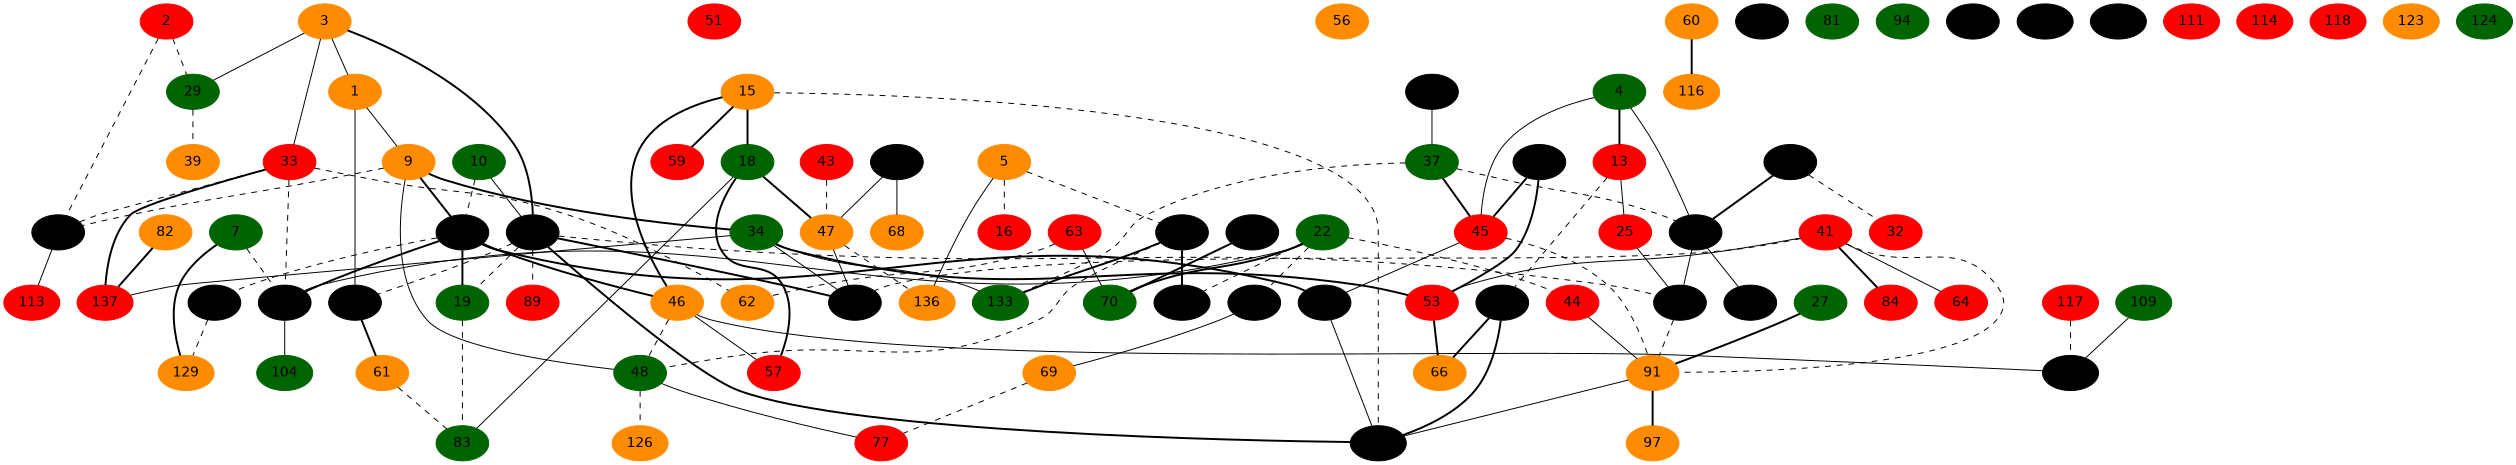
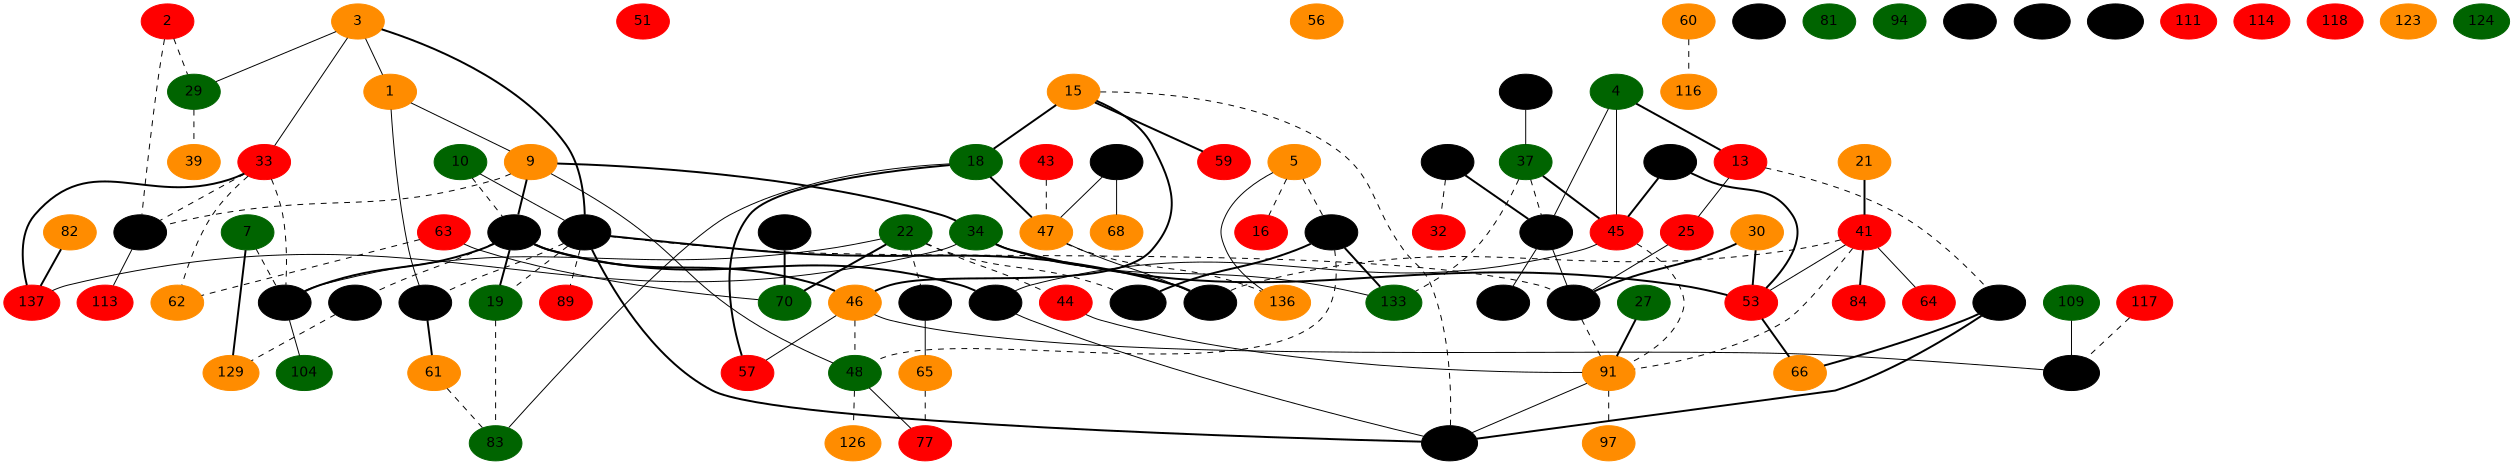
  graph {
    fontname="DejaVu Sans"
    node [color=black fontname="DejaVu Sans" style=filled]
    edge [fontname="DejaVu Sans" style=dashed]
    1 [color=darkorange super="+80"]
    9 [color=darkorange]
    40 [super="+50"]
    88 [super="+128"]
    48 [color=darkgreen super="+76"]
    11 [super="+36"]
    34 [color=darkgreen super="+90"]
    61 [color=darkorange]
    29 [color=darkgreen super="+103"]
    39 [color=darkorange super="+135"]
    2 [color=red]
    113 [color=red]
    3 [color=darkorange super="+49"]
    17 [super="+105"]
    33 [color=red super="+42"]
    15 [color=darkorange super="+20"]
    46 [color=darkorange super="+100"]
    18 [color=darkgreen super="+102"]
    59 [color=red]
    131 [super="+138"]
    19 [color=darkgreen super="+54"]
    85 [super="+110"]
    86 [super="+92"]
    89 [color=red]
    72 [super="+96"]
    n26 [color=darkorange label=62 super="+106"]
    137 [color=red]
    4 [color=darkgreen super="+99"]
    13 [color=red super="+58"]
    45 [color=red super="+132"]
    52 [super="+75"]
    25 [color=red]
    38
    55 [super="+134"]
    91 [color=darkorange super="+107"]
    73
    5 [color=darkorange super="+62"]
    6 [super="+127"]
    16 [color=red]
    136 [color=darkorange]
    119
    133 [color=darkgreen]
    126 [color=darkorange]
    77 [color=red super="+93"]
    7 [color=darkgreen super="+28"]
    129 [color=darkorange]
    104 [color=darkgreen]
    8
    53 [color=red super="+71"]
    66 [color=darkorange super="+79"]
    14 [super="+98"]
    10 [color=darkgreen]
    83 [color=darkgreen]
    57 [color=red]
    122
    47 [color=darkorange super="+121"]
    12
    68 [color=darkorange]
    41 [color=red super="+78"]
    64 [color=red]
    84 [color=red]
+   21 [color=darkorange]
    22 [color=darkgreen super="+67"]
    35 [super="+87"]
    44 [color=red]
    70 [color=darkgreen super="+130"]
-   69 [color=darkorange]
+   69 [color=darkorange label=65]
    23
    32 [color=red]
    37 [color=darkgreen super="+115"]
    24
    26
    97 [color=darkorange]
    27 [color=darkgreen]
+   30 [color=darkorange super="+31"]
    43 [color=red]
    51 [color=red]
    56 [color=darkorange]
    116 [color=darkorange super="+125"]
    60 [color=darkorange]
    63 [color=red super="+112"]
    74
    81 [color=darkgreen]
    82 [color=darkorange]
    94 [color=darkgreen]
    95
    101
    108
    109 [color=darkgreen]
    111 [color=red]
    114 [color=red]
    117 [color=red]
    118 [color=red]
    123 [color=darkorange]
    124 [color=darkgreen]
    1 -- 9 [style=solid]
    1 -- 40 [style=solid]
    9 -- 88
    9 -- 48 [style=solid]
    9 -- 11 [style=bold]
    9 -- 34 [style=bold]
    40 -- 61 [style=bold]
    88 -- 113 [style=solid]
    48 -- 126
    48 -- 77 [style=solid]
    11 -- 46 [style=bold]
    11 -- 19 [style=bold]
    11 -- 72 [style=bold]
    11 -- 55 [style=bold weight=2]
    11 -- 14
    34 -- 85 [style=solid]
    34 -- 137 [style=solid]
    34 -- 133 [style=solid]
    34 -- 53 [style=bold]
    61 -- 83
    29 -- 39
    2 -- 88
    2 -- 29
    3 -- 1 [style=solid]
    3 -- 29 [style=solid]
    3 -- 17 [style=bold]
    3 -- 33 [style=solid]
    17 -- 40
    17 -- 131 [style=bold]
    17 -- 19
    17 -- 85 [style=bold]
    17 -- 86
    17 -- 89
    33 -- 88
    33 -- 72
    33 -- n26
    33 -- 137 [style=bold]
    15 -- 46 [style=bold]
    15 -- 18 [style=bold weight=3]
    15 -- 59 [style=bold]
    15 -- 131
    46 -- 48
    46 -- 57 [style=solid]
    46 -- 122 [style=solid]
    18 -- 83 [style=solid]
    18 -- 57 [style=bold]
    18 -- 47 [style=bold]
    19 -- 83
    86 -- 91
    72 -- 104 [style=solid]
    4 -- 13 [style=bold]
    4 -- 45 [style=solid]
    4 -- 52 [style=solid]
    13 -- 25 [style=solid]
    13 -- 38
    45 -- 55 [style=solid]
    45 -- 91
    52 -- 86 [style=solid]
    52 -- 73 [style=solid]
    25 -- 86 [style=solid]
    38 -- 131 [style=bold]
    38 -- 66 [style=bold]
    55 -- 131 [style=solid]
    91 -- 131 [style=solid]
-   91 -- 97 [style=bold]
+   91 -- 97
    5 -- 6
    5 -- 16
    5 -- 136 [style=solid]
    6 -- 48
    6 -- 119 [style=bold]
    6 -- 133 [style=bold]
    7 -- 72
    7 -- 129 [style=bold]
    8 -- 45 [style=bold]
    8 -- 53 [style=bold]
    53 -- 66 [style=bold]
    14 -- 129
    10 -- 11
    10 -- 17 [style=solid]
    47 -- 85 [style=solid]
    47 -- 136
    12 -- 47 [style=solid]
    12 -- 68 [style=solid]
    41 -- 85
    41 -- 91
    41 -- 53 [style=solid]
    41 -- 64 [style=solid]
    41 -- 84 [style=bold]
+   21 -- 41 [style=bold]
    22 -- 72 [style=solid]
    22 -- 119
    22 -- 35
    22 -- 44
    22 -- 70 [style=bold]
    35 -- 69 [style=solid]
    44 -- 91 [style=solid]
    69 -- 77
    23 -- 52 [style=bold]
    23 -- 32
    37 -- 45 [style=bold]
    37 -- 52
    37 -- 133
    24 -- 37 [style=solid]
    26 -- 70 [style=bold]
    27 -- 91 [style=bold]
+   30 -- 86 [style=bold]
+   30 -- 53 [style=bold]
    43 -- 47
-   60 -- 116 [style=bold]
+   60 -- 116
    63 -- n26
    63 -- 70 [style=solid]
    82 -- 137 [style=bold]
    109 -- 122 [style=solid]
    117 -- 122
  }
